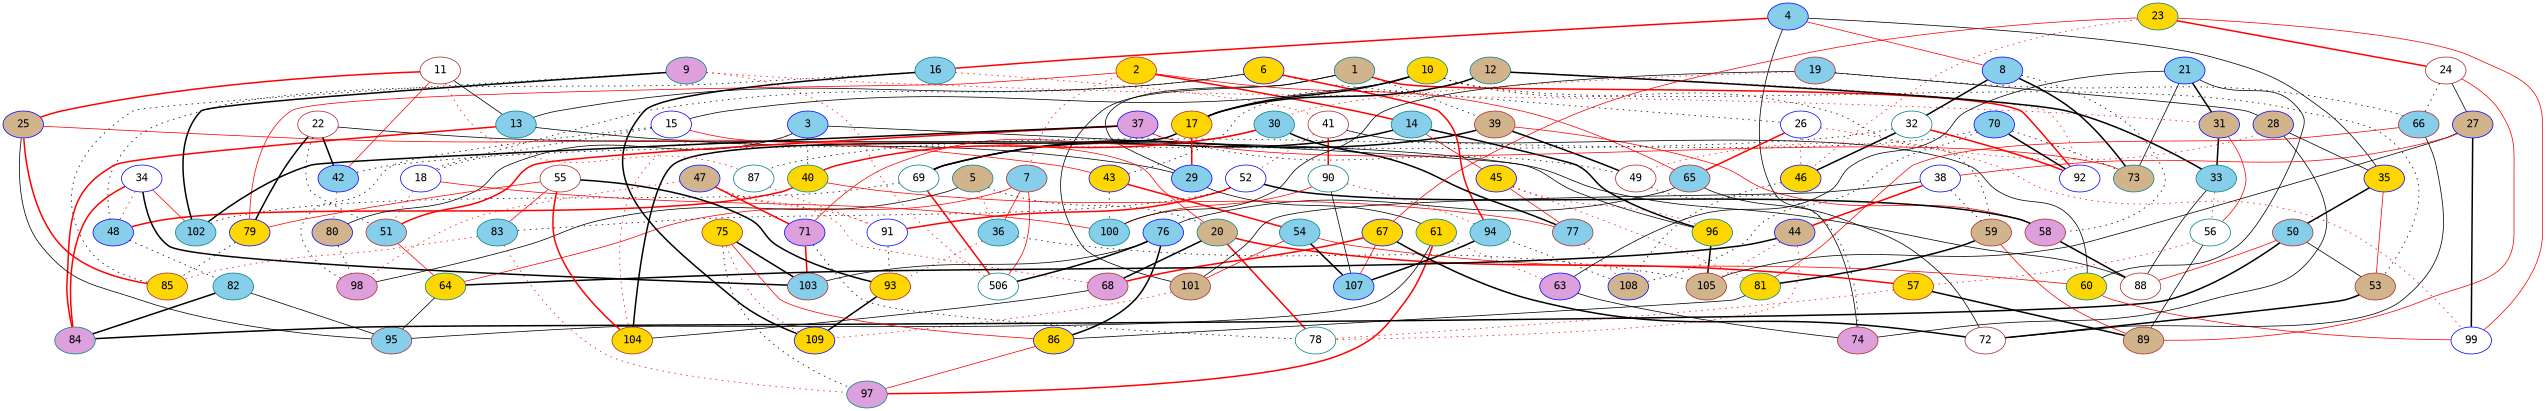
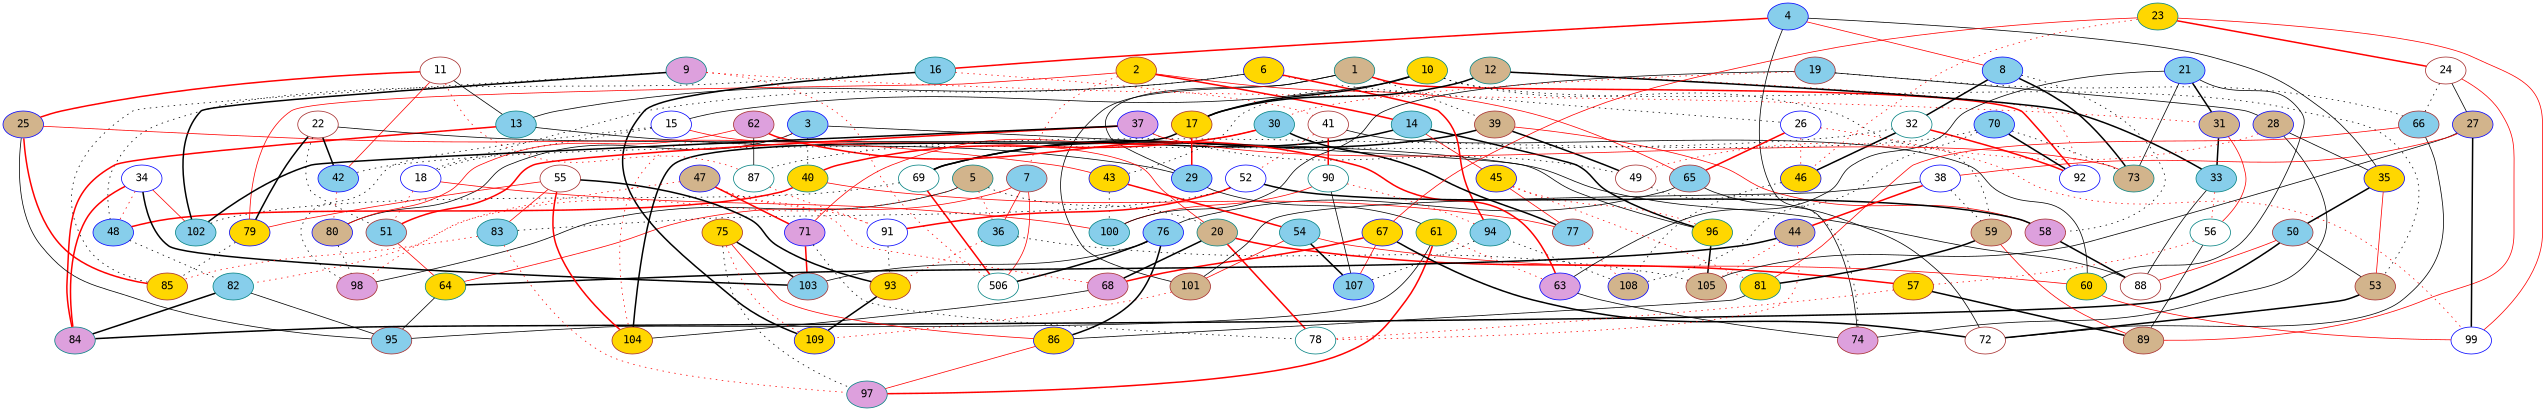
  graph {
    fontname="DejaVu Sans Mono"
    node [color=blue fillcolor=skyblue fontname="DejaVu Sans Mono" style=filled]
    edge [color=black fontname="DejaVu Sans Mono" style=solid]
    1 [color=teal fillcolor=tan]
    29
    39 [color=brown fillcolor=tan]
    92 [fillcolor=white]
    101 [color=brown fillcolor=tan]
    61 [color=teal fillcolor=gold]
    58 [color=brown fillcolor=plum]
    69 [color=teal fillcolor=white]
    49 [color=brown fillcolor=white]
    109 [fillcolor=gold]
    2 [color=brown fillcolor=gold]
    7 [color=brown]
    14 [color=teal]
    65 [color=brown]
    79 [fillcolor=gold]
    36 [color=teal]
    64 [color=teal fillcolor=gold]
    n18 [color=teal fillcolor=white label=506]
    96 [color=teal fillcolor=gold]
    45 [fillcolor=gold]
    72 [color=brown fillcolor=white]
    76
    85 [color=brown fillcolor=gold]
    40 [color=teal fillcolor=gold]
    3
    80 [fillcolor=tan]
    104 [color=brown fillcolor=gold]
    48
    77 [color=brown]
    98 [color=brown fillcolor=plum]
    105 [color=brown fillcolor=tan]
    4
    8
    16 [color=teal]
    35 [fillcolor=gold]
    74 [color=brown fillcolor=plum]
    32 [color=teal fillcolor=white]
    73 [color=teal fillcolor=tan]
    41 [color=brown fillcolor=white]
    53 [color=brown fillcolor=tan]
    50 [color=brown]
    5 [color=teal fillcolor=tan]
    20 [color=teal fillcolor=tan]
    82 [color=teal]
    57 [color=brown fillcolor=gold]
    68 [color=brown fillcolor=plum]
    78 [color=teal fillcolor=white]
    93 [color=brown fillcolor=gold]
    84 [color=teal fillcolor=plum]
    95 [color=brown]
    6 [fillcolor=gold]
    13 [color=teal]
    18 [fillcolor=white]
    26 [fillcolor=white]
    94 [color=teal]
    51 [color=brown]
    100 [color=teal]
    46 [fillcolor=gold]
    99 [fillcolor=white]
    108 [fillcolor=tan]
    107
    42
    88 [color=brown fillcolor=white]
    9 [color=teal fillcolor=plum]
    31 [fillcolor=tan]
    102 [color=teal]
    33 [color=teal]
    56 [color=teal fillcolor=white]
    10 [color=teal fillcolor=gold]
    15 [fillcolor=white]
    17 [color=brown fillcolor=gold]
    59 [color=brown fillcolor=tan]
    89 [color=brown fillcolor=tan]
    81 [color=teal fillcolor=gold]
    11 [color=brown fillcolor=white]
    25 [fillcolor=tan]
    87 [color=teal fillcolor=white]
    43 [fillcolor=gold]
    91 [fillcolor=white]
    12 [color=teal fillcolor=tan]
    54 [color=teal]
+   62 [color=brown fillcolor=plum]
    63 [fillcolor=plum]
    60 [color=teal fillcolor=gold]
    52 [fillcolor=white]
    90 [color=teal fillcolor=white]
    19 [color=brown]
    28 [fillcolor=tan]
    30 [color=teal]
    66 [color=brown]
    71 [fillcolor=plum]
    21
    22 [color=brown fillcolor=white]
    23 [color=teal fillcolor=gold]
    24 [color=brown fillcolor=white]
    67 [fillcolor=gold]
    27 [fillcolor=tan]
    38 [fillcolor=white]
    44 [fillcolor=tan]
    97 [color=teal fillcolor=plum]
    103 [color=brown]
    34 [fillcolor=white]
    37 [fillcolor=plum]
    83 [color=teal]
    86 [fillcolor=gold]
    47 [fillcolor=tan]
    55 [color=brown fillcolor=white]
    70
    75 [color=brown fillcolor=gold]
    1 -- 29
    1 -- 39 [style=dotted]
    1 -- 92 [color=red style=bold]
    1 -- 101
    29 -- 61
    39 -- 58 [color=red]
    39 -- 69 [style=bold]
    39 -- 49 [style=bold]
    101 -- 109 [color=red style=dotted]
    61 -- 95
    61 -- 63 [color=red style=dotted]
    61 -- 97 [color=red style=bold]
    58 -- 88 [style=bold]
    69 -- n18 [color=red style=bold]
    69 -- 102 [style=dotted]
    49 -- 74 [style=dotted]
    2 -- 7 [color=red style=dotted]
    2 -- 14 [color=red style=bold]
    2 -- 65 [color=red]
    2 -- 79 [color=red]
    7 -- 36 [color=red]
    7 -- 64 [color=red]
    7 -- n18 [color=red]
    14 -- 69 [style=bold]
    14 -- 96 [style=bold]
    14 -- 45 [color=red]
    65 -- 72
    65 -- 76
    79 -- 85 [style=dotted]
    36 -- 105 [style=dotted]
    36 -- 93 [color=red style=dotted]
    64 -- 95
    96 -- 105 [style=bold]
    45 -- 96 [color=red style=dotted]
    45 -- 77 [color=red]
    45 -- 81 [color=red style=dotted]
    76 -- n18 [style=bold]
    76 -- 103
    76 -- 86 [style=bold]
    40 -- 48 [color=red style=bold]
    40 -- 77 [color=red]
    3 -- 96
    3 -- 40 [style=dotted]
    3 -- 80
    3 -- 104 [color=red style=dotted]
    80 -- 98 [style=dotted]
    48 -- 82 [style=dotted]
    77 -- 108 [color=red style=dotted]
    4 -- 8 [color=red]
    4 -- 16 [color=red style=bold]
    4 -- 35
    4 -- 74
    8 -- 58 [style=dotted]
    8 -- 32 [style=bold]
    8 -- 73 [style=bold]
    16 -- 109 [style=bold]
    16 -- 48 [style=dotted]
    16 -- 41 [color=red style=dotted]
    35 -- 53 [color=red]
    35 -- 50 [style=bold]
    32 -- 92 [color=red style=bold]
    32 -- 46 [style=bold]
    32 -- 42 [style=dotted]
    41 -- 60
    41 -- 52 [color=red style=dotted]
    41 -- 90 [color=red style=bold]
    53 -- 72 [style=bold]
    50 -- 53
    50 -- 84 [style=bold]
    50 -- 88 [color=red]
    5 -- 36 [color=red style=dotted]
    5 -- 98
    5 -- 20 [style=dotted]
+   5 -- 82 [color=red style=dotted]
    20 -- 57 [color=red style=bold]
    20 -- 68 [style=bold]
    20 -- 78 [color=red style=bold]
    82 -- 84 [style=bold]
    82 -- 95
    57 -- 78 [color=red style=dotted]
    57 -- 89 [style=bold]
    68 -- 104
    93 -- 109 [style=bold]
    6 -- 13
    6 -- 18 [style=dotted]
    6 -- 26 [style=dotted]
    6 -- 94 [color=red style=bold]
    13 -- 29
    13 -- 84 [color=red style=bold]
    18 -- 51 [color=red style=dotted]
    18 -- 100 [color=red]
    26 -- 65 [color=red style=bold]
    26 -- 46 [color=red style=dotted]
    26 -- 99 [color=red style=dotted]
    94 -- 108 [style=dotted]
-   94 -- 107 [style=bold]
+   94 -- 107 [style=dotted]
    51 -- 64 [color=red]
    46 -- 108 [style=dotted]
    42 -- 80 [color=red style=dotted]
    9 -- n18 [color=red style=dotted]
    9 -- 85 [style=dotted]
    9 -- 31 [color=red style=dotted]
    9 -- 102 [style=bold]
    31 -- 33 [style=bold]
    31 -- 56 [color=red]
    33 -- 88
    33 -- 56 [color=red style=dotted]
    56 -- 57 [color=red style=dotted]
    56 -- 89
    10 -- 53 [style=dotted]
    10 -- 15
    10 -- 17 [style=bold]
    10 -- 59 [style=dotted]
    15 -- 98 [style=dotted]
    15 -- 20 [color=red]
    15 -- 18 [style=dotted]
    17 -- 29 [color=red style=bold]
    17 -- 104 [style=bold]
    59 -- 89 [color=red]
    59 -- 81 [style=bold]
    81 -- 86
    11 -- 13
    11 -- 42 [color=red]
    11 -- 25 [color=red style=bold]
    11 -- 87 [color=red style=dotted]
    25 -- 85 [color=red style=bold]
    25 -- 95
    25 -- 43 [color=red]
    87 -- 91 [color=red style=dotted]
    43 -- 100 [style=dotted]
    43 -- 54 [color=red style=bold]
    91 -- 93 [style=dotted]
    12 -- 92 [color=red style=dotted]
    12 -- 33 [style=bold]
    12 -- 17 [style=bold]
    12 -- 43 [style=dotted]
    54 -- 101 [color=red]
    54 -- 107 [style=bold]
    54 -- 60 [color=red]
+   62 -- 80 [color=red]
+   62 -- 87
+   62 -- 63 [color=red style=bold]
    63 -- 74
    60 -- 99 [color=red]
    52 -- 58 [style=bold]
    52 -- 91 [color=red style=bold]
    52 -- 83 [style=dotted]
    90 -- 94 [color=red style=dotted]
    90 -- 100 [color=red]
    90 -- 107
    19 -- 100
    19 -- 28
    19 -- 30 [color=red style=dotted]
    19 -- 66 [style=dotted]
    28 -- 49 [color=red style=dotted]
    28 -- 35
    28 -- 74
    30 -- 40 [color=red style=bold]
    30 -- 77 [style=bold]
    30 -- 71 [color=red]
    66 -- 72
    66 -- 81 [color=red]
    71 -- 78 [style=dotted]
    71 -- 103 [color=red style=bold]
    21 -- 73
    21 -- 31 [style=bold]
    21 -- 63
    21 -- 60
    22 -- 79 [style=bold]
    22 -- 51 [style=dotted]
    22 -- 42 [style=bold]
    22 -- 88
    23 -- 46 [color=red style=dotted]
    23 -- 99 [color=red]
    23 -- 24 [color=red style=bold]
    23 -- 67 [color=red]
    24 -- 89 [color=red]
    24 -- 66 [style=dotted]
    24 -- 27
    67 -- 72 [style=bold]
    67 -- 68 [color=red style=bold]
    67 -- 107 [color=red]
    27 -- 105
    27 -- 99 [style=bold]
    27 -- 38 [color=red]
    38 -- 101
    38 -- 59 [style=dotted]
    38 -- 44 [color=red style=bold]
    44 -- 64 [style=bold]
    44 -- 105 [color=red style=dotted]
    44 -- 78 [color=red style=dotted]
    34 -- 48 [color=red style=dotted]
    34 -- 84 [color=red style=bold]
    34 -- 102 [color=red]
    34 -- 103 [style=bold]
    37 -- 49 [style=dotted]
    37 -- 73 [color=red]
    37 -- 51 [color=red style=bold]
    37 -- 102 [style=bold]
    83 -- 85 [color=red style=dotted]
    83 -- 97 [color=red style=dotted]
    86 -- 97 [color=red]
    47 -- 98 [color=red style=dotted]
    47 -- 68 [color=red style=dotted]
    47 -- 91 [color=red style=dotted]
    47 -- 71 [color=red style=bold]
    55 -- 79 [color=red]
    55 -- 104 [color=red style=bold]
    55 -- 93 [style=bold]
    55 -- 83 [color=red]
    70 -- 92 [style=bold]
    70 -- 73 [style=dotted]
    70 -- 108 [style=dotted]
    70 -- 87 [style=dotted]
    75 -- 109 [color=red style=dotted]
    75 -- 97 [style=dotted]
    75 -- 103 [style=bold]
    75 -- 86 [color=red]
  }
